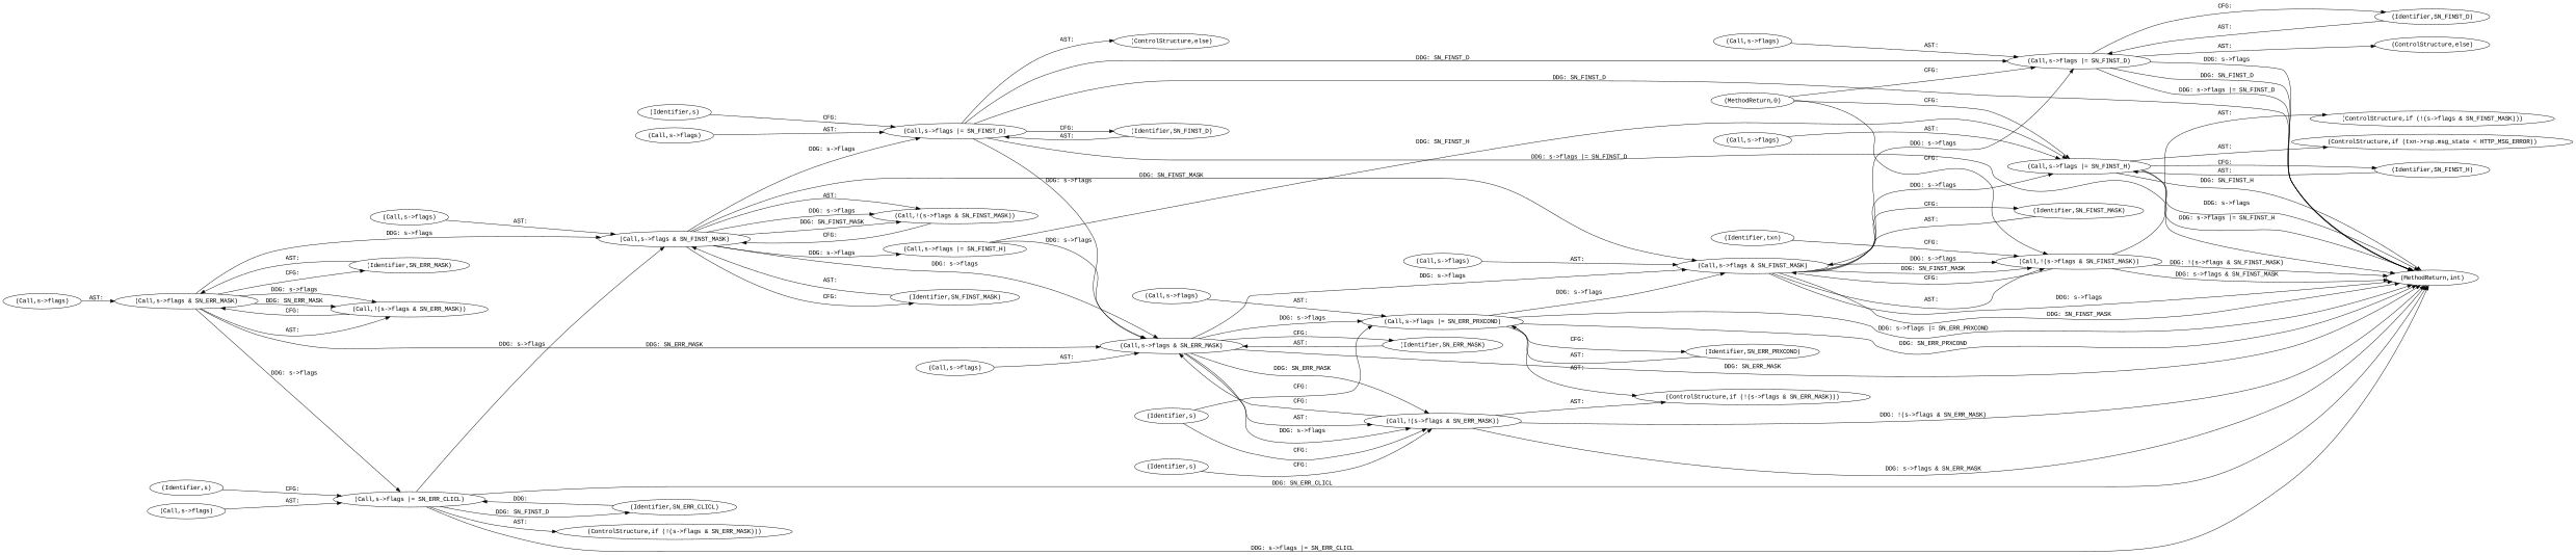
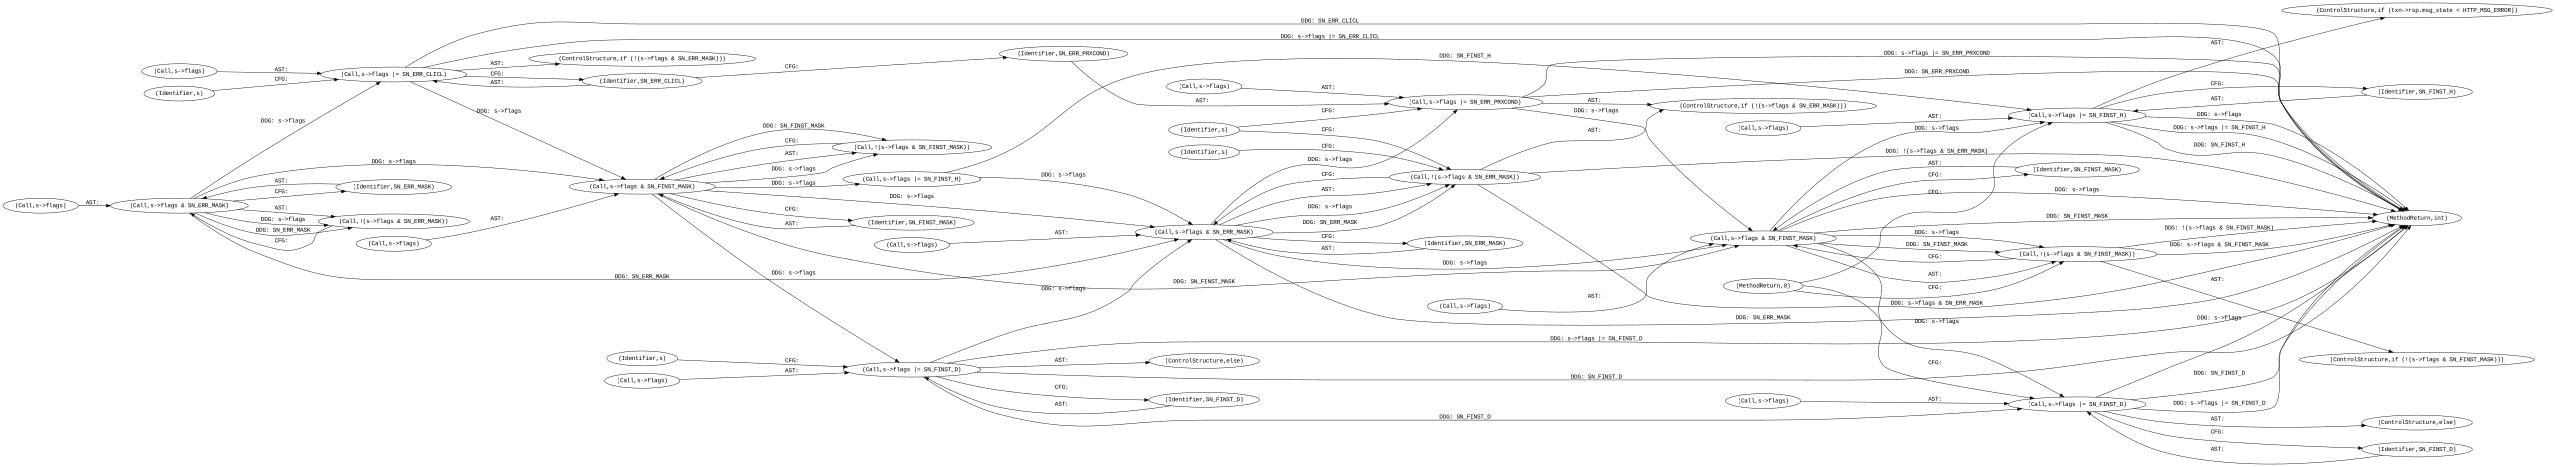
  digraph {
    fontname="Liberation Mono"
    rankdir=LR
    node [fontname="Liberation Mono"]
    edge [fontname="Liberation Mono"]
    n1 [label="(Call,s->flags |= SN_FINST_D)"]
    n2 [label="(Call,s->flags & SN_ERR_MASK)"]
    n3 [label="(Call,s->flags |= SN_FINST_D)"]
    n4 [label="(Identifier,SN_FINST_D)"]
    n5 [label="(MethodReturn,int)"]
    n6 [label="(ControlStructure,else)"]
    n7 [label="(Call,s->flags & SN_FINST_MASK)"]
    n8 [label="(Call,!(s->flags & SN_ERR_MASK))"]
    n9 [label="(Call,s->flags |= SN_ERR_PRXCOND)"]
    n10 [label="(Identifier,SN_ERR_MASK)"]
    n11 [label="(ControlStructure,else)"]
    n12 [label="(Identifier,SN_FINST_D)"]
    n13 [label="(Call,s->flags & SN_FINST_MASK)"]
    n14 [label="(Identifier,SN_FINST_MASK)"]
    n15 [label="(Call,s->flags |= SN_FINST_H)"]
    n16 [label="(Call,!(s->flags & SN_FINST_MASK))"]
    n17 [label="(Call,!(s->flags & SN_FINST_MASK))"]
    n18 [label="(Call,s->flags |= SN_FINST_H)"]
    n19 [label="(Identifier,SN_FINST_MASK)"]
    n20 [label="(Call,s->flags |= SN_ERR_CLICL)"]
    n21 [label="(Identifier,SN_ERR_CLICL)"]
    n22 [label="(ControlStructure,if (!(s->flags & SN_ERR_MASK)))"]
    n23 [label="(Call,s->flags & SN_ERR_MASK)"]
    n24 [label="(Call,!(s->flags & SN_ERR_MASK))"]
    n25 [label="(Identifier,SN_ERR_MASK)"]
    n26 [label="(ControlStructure,if (!(s->flags & SN_ERR_MASK)))"]
    n27 [label="(Identifier,SN_ERR_PRXCOND)"]
    n28 [label="(ControlStructure,if (!(s->flags & SN_FINST_MASK)))"]
    n29 [label="(ControlStructure,if (txn->rsp.msg_state < HTTP_MSG_ERROR))"]
    n30 [label="(Identifier,SN_FINST_H)"]
    n31 [label="(Identifier,s)"]
-   n32 [label="(Identifier,txn)"]
    n33 [label="(Identifier,s)"]
    n34 [label="(Call,s->flags)"]
    n35 [label="(MethodReturn,0)"]
    n36 [label="(Call,s->flags)"]
    n37 [label="(Identifier,s)"]
    n38 [label="(Call,s->flags)"]
    n39 [label="(Call,s->flags)"]
    n40 [label="(Call,s->flags)"]
    n41 [label="(Call,s->flags)"]
    n42 [label="(Call,s->flags)"]
    n43 [label="(Identifier,s)"]
    n44 [label="(Call,s->flags)"]
    n45 [label="(Call,s->flags)"]
    n1 -> n2 [label="DDG: s->flags"]
    n1 -> n3 [label="DDG: SN_FINST_D"]
    n1 -> n4 [label="CFG: "]
    n1 -> n5 [label="DDG: SN_FINST_D"]
    n1 -> n5 [label="DDG: s->flags |= SN_FINST_D"]
    n1 -> n6 [label="AST: "]
    n2 -> n5 [label="DDG: SN_ERR_MASK"]
    n2 -> n7 [label="DDG: s->flags"]
    n2 -> n8 [label="AST: "]
    n2 -> n8 [label="DDG: s->flags"]
    n2 -> n8 [label="DDG: SN_ERR_MASK"]
    n2 -> n9 [label="DDG: s->flags"]
    n2 -> n10 [label="CFG: "]
    n3 -> n5 [label="DDG: s->flags |= SN_FINST_D"]
    n3 -> n5 [label="DDG: s->flags"]
    n3 -> n5 [label="DDG: SN_FINST_D"]
    n3 -> n11 [label="AST: "]
    n3 -> n12 [label="CFG: "]
    n4 -> n1 [label="AST: "]
    n7 -> n3 [label="DDG: s->flags"]
    n7 -> n5 [label="DDG: s->flags"]
    n7 -> n5 [label="DDG: SN_FINST_MASK"]
    n7 -> n17 [label="AST: "]
    n7 -> n17 [label="DDG: s->flags"]
    n7 -> n17 [label="DDG: SN_FINST_MASK"]
    n7 -> n18 [label="DDG: s->flags"]
    n7 -> n19 [label="CFG: "]
    n8 -> n2 [label="CFG: "]
    n8 -> n5 [label="DDG: !(s->flags & SN_ERR_MASK)"]
    n8 -> n5 [label="DDG: s->flags & SN_ERR_MASK"]
    n8 -> n26 [label="AST: "]
    n9 -> n5 [label="DDG: s->flags |= SN_ERR_PRXCOND"]
    n9 -> n5 [label="DDG: SN_ERR_PRXCOND"]
    n9 -> n7 [label="DDG: s->flags"]
    n9 -> n26 [label="AST: "]
-   n9 -> n27 [label="CFG: "]
+   n21 -> n27 [label="CFG: "]
    n10 -> n2 [label="AST: "]
    n12 -> n3 [label="AST: "]
    n13 -> n1 [label="DDG: s->flags"]
    n13 -> n2 [label="DDG: s->flags"]
    n13 -> n7 [label="DDG: SN_FINST_MASK"]
    n13 -> n14 [label="CFG: "]
    n13 -> n15 [label="DDG: s->flags"]
    n13 -> n16 [label="AST: "]
    n13 -> n16 [label="DDG: s->flags"]
    n13 -> n16 [label="DDG: SN_FINST_MASK"]
    n14 -> n13 [label="AST: "]
    n15 -> n2 [label="DDG: s->flags"]
    n15 -> n18 [label="DDG: SN_FINST_H"]
    n16 -> n13 [label="CFG: "]
    n17 -> n5 [label="DDG: s->flags & SN_FINST_MASK"]
    n17 -> n5 [label="DDG: !(s->flags & SN_FINST_MASK)"]
    n17 -> n7 [label="CFG: "]
    n17 -> n28 [label="AST: "]
    n18 -> n5 [label="DDG: s->flags |= SN_FINST_H"]
    n18 -> n5 [label="DDG: SN_FINST_H"]
    n18 -> n5 [label="DDG: s->flags"]
    n18 -> n29 [label="AST: "]
    n18 -> n30 [label="CFG: "]
    n19 -> n7 [label="AST: "]
    n20 -> n5 [label="DDG: SN_ERR_CLICL"]
    n20 -> n5 [label="DDG: s->flags |= SN_ERR_CLICL"]
    n20 -> n13 [label="DDG: s->flags"]
-   n20 -> n21 [label="DDG: SN_FINST_D"]
+   n20 -> n21 [label="CFG: "]
    n20 -> n22 [label="AST: "]
-   n21 -> n20 [label="DDG: "]
+   n21 -> n20 [label="AST: "]
    n23 -> n2 [label="DDG: SN_ERR_MASK"]
    n23 -> n13 [label="DDG: s->flags"]
    n23 -> n20 [label="DDG: s->flags"]
    n23 -> n24 [label="AST: "]
    n23 -> n24 [label="DDG: s->flags"]
    n23 -> n24 [label="DDG: SN_ERR_MASK"]
    n23 -> n25 [label="CFG: "]
    n24 -> n23 [label="CFG: "]
    n25 -> n23 [label="AST: "]
    n27 -> n9 [label="AST: "]
    n30 -> n18 [label="AST: "]
    n31 -> n8 [label="CFG: "]
-   n32 -> n17 [label="CFG: "]
    n33 -> n8 [label="CFG: "]
    n33 -> n9 [label="CFG: "]
    n34 -> n20 [label="AST: "]
    n35 -> n3 [label="CFG: "]
    n35 -> n17 [label="CFG: "]
    n35 -> n18 [label="CFG: "]
    n36 -> n13 [label="AST: "]
    n37 -> n1 [label="CFG: "]
    n38 -> n9 [label="AST: "]
    n39 -> n18 [label="AST: "]
    n40 -> n2 [label="AST: "]
    n41 -> n3 [label="AST: "]
    n42 -> n23 [label="AST: "]
    n43 -> n20 [label="CFG: "]
    n44 -> n1 [label="AST: "]
    n45 -> n7 [label="AST: "]
  }
